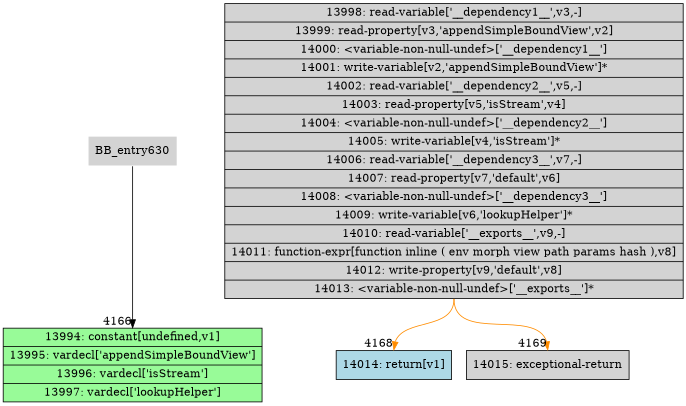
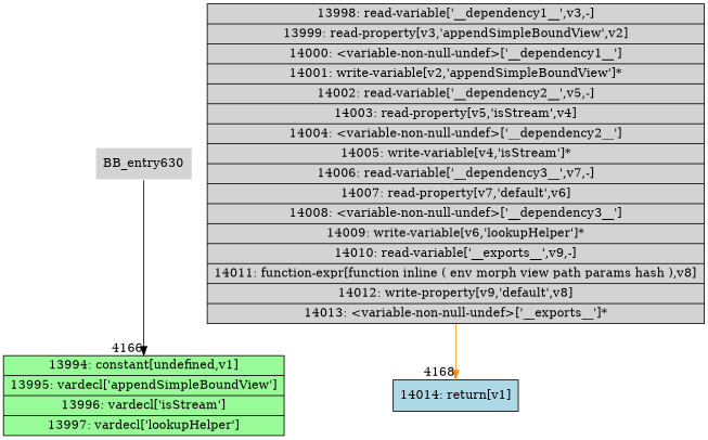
  digraph {
    rankdir=TD
    node [fillcolor=lightgrey shape=record style=filled]
    edge [color=darkorange headport=n tailport=s]
    n1 [label=BB_entry630 shape=none]
    n2 [fillcolor=palegreen label="{13994: constant[undefined,v1]|13995: vardecl['appendSimpleBoundView']|13996: vardecl['isStream']|13997: vardecl['lookupHelper']}"]
    n3 [label="{13998: read-variable['__dependency1__',v3,-]|13999: read-property[v3,'appendSimpleBoundView',v2]|14000: \<variable-non-null-undef\>['__dependency1__']|14001: write-variable[v2,'appendSimpleBoundView']*|14002: read-variable['__dependency2__',v5,-]|14003: read-property[v5,'isStream',v4]|14004: \<variable-non-null-undef\>['__dependency2__']|14005: write-variable[v4,'isStream']*|14006: read-variable['__dependency3__',v7,-]|14007: read-property[v7,'default',v6]|14008: \<variable-non-null-undef\>['__dependency3__']|14009: write-variable[v6,'lookupHelper']*|14010: read-variable['__exports__',v9,-]|14011: function-expr[function inline ( env morph view path params hash ),v8]|14012: write-property[v9,'default',v8]|14013: \<variable-non-null-undef\>['__exports__']*}"]
    n4 [fillcolor=lightblue label="{14014: return[v1]}"]
-   n5 [label="{14015: exceptional-return}"]
    n1 -> n2 [color=black headlabel="    4166"]
    n3 -> n4 [headlabel="      4168"]
-   n3 -> n5 [headlabel="      4169"]
  }
